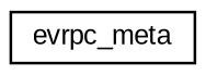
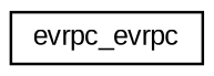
  digraph {
    rankdir=LR
    fontname="Liberation Sans"
-   n1 [color=black fillcolor=white fontname="Liberation Sans" fontsize=10 height=0.2 label=evrpc_meta shape=record style=filled width=0.4]
+   n1 [color=black fillcolor=white fontname="Liberation Sans" fontsize=10 height=0.2 label=evrpc_evrpc shape=record style=filled width=0.4]
  }
